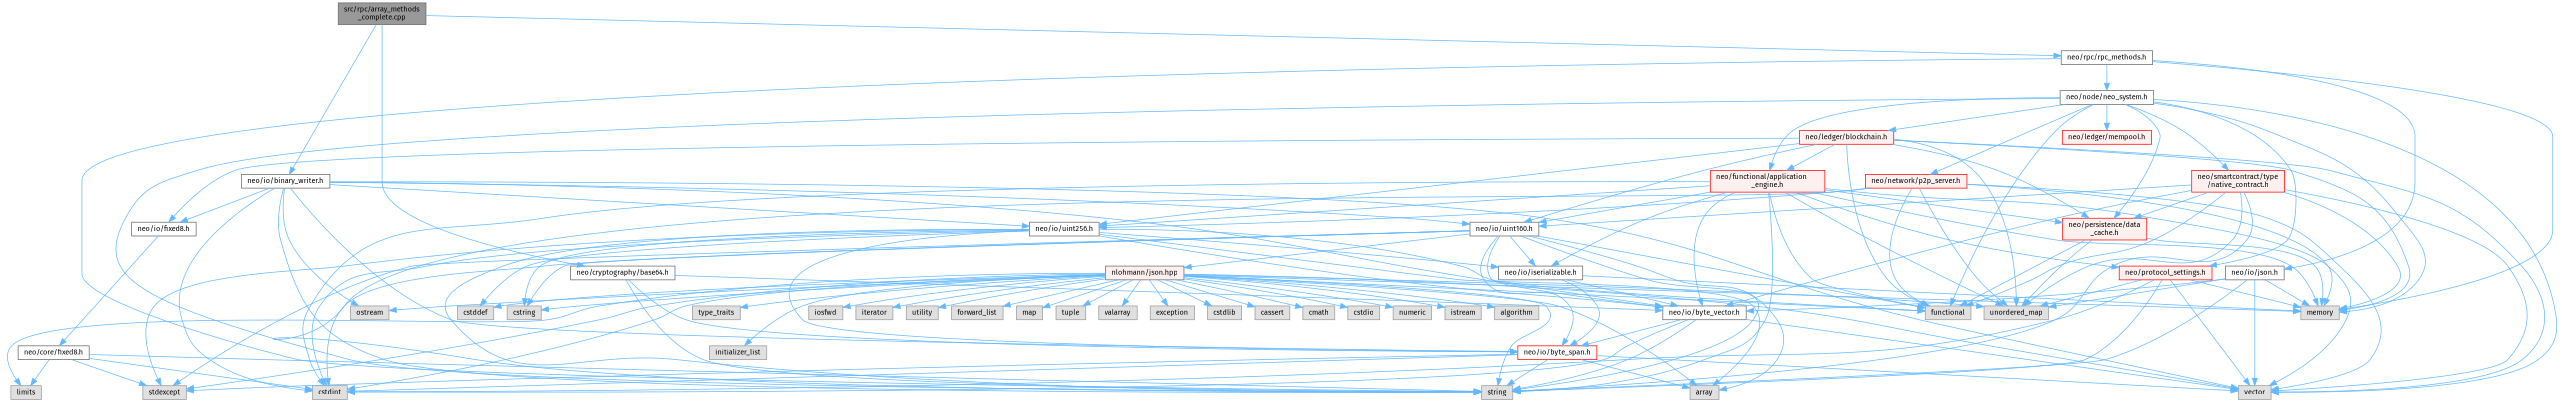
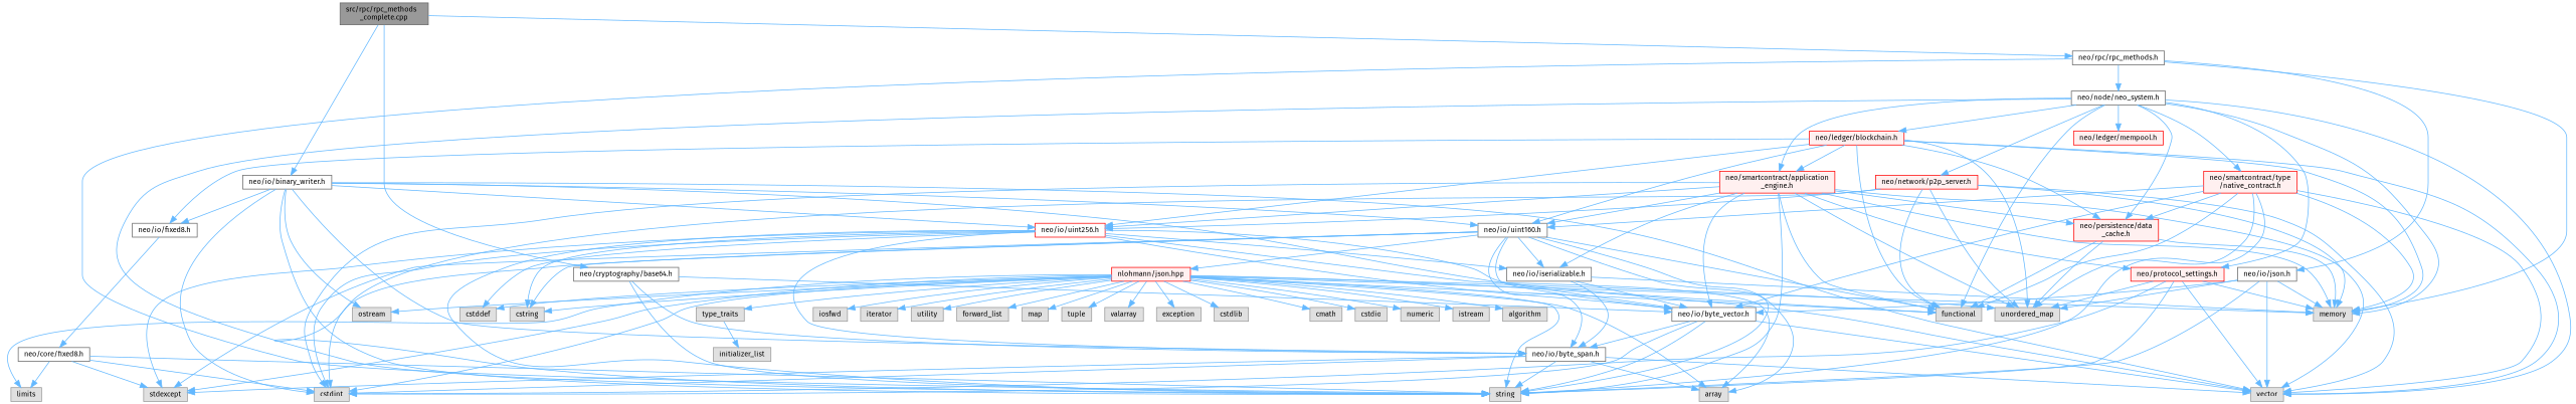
  digraph {
    fontname="Fira Sans"
    node [color=grey60 fillcolor="#E0E0E0" fontname="Fira Sans" fontsize=10 shape=box style=filled]
    edge [color=steelblue1 fontname="Fira Sans" fontsize=10 labelfontname=Helvetica labelfontsize=10 style=solid]
-   n1 [color=gray40 fillcolor=grey60 fontcolor=black height=0.2 label="src/rpc/array_methods\l_complete.cpp" width=0.4]
+   n1 [color=gray40 fillcolor=grey60 fontcolor=black height=0.2 label="src/rpc/rpc_methods\l_complete.cpp" width=0.4]
    n2 [color=grey40 fillcolor=white height=0.2 label="neo/cryptography/base64.h" width=0.4]
    n3 [color=grey40 fillcolor=white height=0.2 label="neo/io/binary_writer.h" width=0.4]
    n4 [color=grey40 fillcolor=white height=0.2 label="neo/rpc/rpc_methods.h" width=0.4]
-   n5 [color=red fillcolor=white height=0.2 label="neo/io/byte_span.h" width=0.4]
+   n5 [color=grey40 fillcolor=white height=0.2 label="neo/io/byte_span.h" width=0.4]
    n6 [height=0.2 label=string width=0.4]
    n7 [color=grey40 fillcolor=white height=0.2 label="neo/io/byte_vector.h" width=0.4]
    n8 [height=0.2 label=cstdint width=0.4]
    n9 [height=0.2 label=vector width=0.4]
    n10 [color=grey40 fillcolor=white height=0.2 label="neo/io/fixed8.h" width=0.4]
    n11 [color=grey40 fillcolor=white height=0.2 label="neo/io/uint160.h" width=0.4]
-   n12 [color=grey40 fillcolor=white height=0.2 label="neo/io/uint256.h" width=0.4]
+   n12 [color=red fillcolor=white height=0.2 label="neo/io/uint256.h" width=0.4]
    n13 [height=0.2 label=ostream width=0.4]
    n14 [height=0.2 label=memory width=0.4]
    n15 [color=grey40 fillcolor=white height=0.2 label="neo/io/json.h" width=0.4]
    n16 [color=grey40 fillcolor=white height=0.2 label="neo/node/neo_system.h" width=0.4]
    n17 [height=0.2 label=stdexcept width=0.4]
    n18 [height=0.2 label=array width=0.4]
    n19 [height=0.2 label=cstring width=0.4]
    n20 [color=grey40 fillcolor=white height=0.2 label="neo/core/fixed8.h" width=0.4]
    n21 [color=grey40 fillcolor=white height=0.2 label="neo/io/iserializable.h" width=0.4]
    n22 [height=0.2 label=functional width=0.4]
-   n23 [color=grey40 fillcolor="#FFF0F0" height=0.2 label="nlohmann/json.hpp" width=0.4]
+   n23 [color=red fillcolor="#FFF0F0" height=0.2 label="nlohmann/json.hpp" width=0.4]
    n24 [height=0.2 label=cstddef width=0.4]
    n25 [height=0.2 label=limits width=0.4]
    n26 [height=0.2 label=unordered_map width=0.4]
    n27 [color=red fillcolor="#FFF0F0" height=0.2 label="neo/ledger/blockchain.h" width=0.4]
    n28 [color=red fillcolor="#FFF0F0" height=0.2 label="neo/persistence/data\l_cache.h" width=0.4]
-   n29 [color=red fillcolor="#FFF0F0" height=0.2 label="neo/functional/application\l_engine.h" width=0.4]
+   n29 [color=red fillcolor="#FFF0F0" height=0.2 label="neo/smartcontract/application\l_engine.h" width=0.4]
    n30 [color=red fillcolor="#FFF0F0" height=0.2 label="neo/protocol_settings.h" width=0.4]
    n31 [color=red fillcolor="#FFF0F0" height=0.2 label="neo/ledger/mempool.h" width=0.4]
    n32 [color=red fillcolor="#FFF0F0" height=0.2 label="neo/network/p2p_server.h" width=0.4]
    n33 [color=red fillcolor="#FFF0F0" height=0.2 label="neo/smartcontract/type\l/native_contract.h" width=0.4]
    n34 [height=0.2 label=algorithm width=0.4]
    n35 [height=0.2 label=initializer_list width=0.4]
    n36 [height=0.2 label=iosfwd width=0.4]
    n37 [height=0.2 label=iterator width=0.4]
    n38 [height=0.2 label=utility width=0.4]
    n39 [height=0.2 label=forward_list width=0.4]
    n40 [height=0.2 label=map width=0.4]
    n41 [height=0.2 label=tuple width=0.4]
    n42 [height=0.2 label=type_traits width=0.4]
    n43 [height=0.2 label=valarray width=0.4]
    n44 [height=0.2 label=exception width=0.4]
    n45 [height=0.2 label=cstdlib width=0.4]
-   n46 [height=0.2 label=cassert width=0.4]
    n47 [height=0.2 label=cmath width=0.4]
    n48 [height=0.2 label=cstdio width=0.4]
    n49 [height=0.2 label=numeric width=0.4]
    n50 [height=0.2 label=istream width=0.4]
    n1 -> n2
    n1 -> n3
    n1 -> n4
    n2 -> n5
    n2 -> n6
    n2 -> n7
    n3 -> n5
    n3 -> n6
    n3 -> n7
    n3 -> n8
    n3 -> n9
    n3 -> n10
    n3 -> n11
    n3 -> n12
    n3 -> n13
    n4 -> n6
    n4 -> n14
    n4 -> n15
    n4 -> n16
    n5 -> n6
    n5 -> n8
    n5 -> n9
    n5 -> n17
    n5 -> n18
    n7 -> n5
    n7 -> n6
    n7 -> n8
    n7 -> n9
    n10 -> n20
    n11 -> n5
    n11 -> n6
    n11 -> n7
    n11 -> n8
    n11 -> n17
    n11 -> n18
    n11 -> n19
    n11 -> n21
    n11 -> n22
    n11 -> n23
    n12 -> n5
    n12 -> n6
    n12 -> n7
    n12 -> n8
    n12 -> n17
    n12 -> n18
    n12 -> n19
    n12 -> n21
    n12 -> n22
    n12 -> n24
    n15 -> n6
    n15 -> n7
    n15 -> n9
    n15 -> n14
    n15 -> n26
    n16 -> n6
    n16 -> n9
    n16 -> n14
    n16 -> n22
    n16 -> n27
    n16 -> n28
    n16 -> n29
    n16 -> n30
    n16 -> n31
    n16 -> n32
    n16 -> n33
    n20 -> n6
    n20 -> n8
    n20 -> n17
    n20 -> n25
    n21 -> n5
    n21 -> n7
    n21 -> n14
    n23 -> n6
    n23 -> n8
    n23 -> n9
    n23 -> n13
    n23 -> n14
    n23 -> n17
    n23 -> n18
    n23 -> n19
    n23 -> n22
    n23 -> n24
    n23 -> n25
    n23 -> n26
    n23 -> n34
-   n23 -> n35
+   n42 -> n35
    n23 -> n36
    n23 -> n37
    n23 -> n38
    n23 -> n39
    n23 -> n40
    n23 -> n41
    n23 -> n42
    n23 -> n43
    n23 -> n44
    n23 -> n45
-   n23 -> n46
    n23 -> n47
    n23 -> n48
    n23 -> n49
    n23 -> n50
    n27 -> n9
    n27 -> n10
    n27 -> n11
    n27 -> n12
    n27 -> n14
    n27 -> n22
    n27 -> n26
    n27 -> n28
    n27 -> n29
    n28 -> n14
    n28 -> n22
    n28 -> n26
    n29 -> n6
    n29 -> n7
    n29 -> n8
    n29 -> n9
    n29 -> n11
    n29 -> n12
    n29 -> n14
    n29 -> n21
    n29 -> n22
    n29 -> n26
    n29 -> n28
    n29 -> n30
    n30 -> n6
    n30 -> n8
    n30 -> n9
    n30 -> n14
    n30 -> n26
    n32 -> n6
    n32 -> n9
    n32 -> n12
    n32 -> n14
    n32 -> n22
    n32 -> n26
    n33 -> n6
    n33 -> n7
    n33 -> n9
    n33 -> n11
    n33 -> n14
    n33 -> n22
    n33 -> n26
    n33 -> n28
  }
